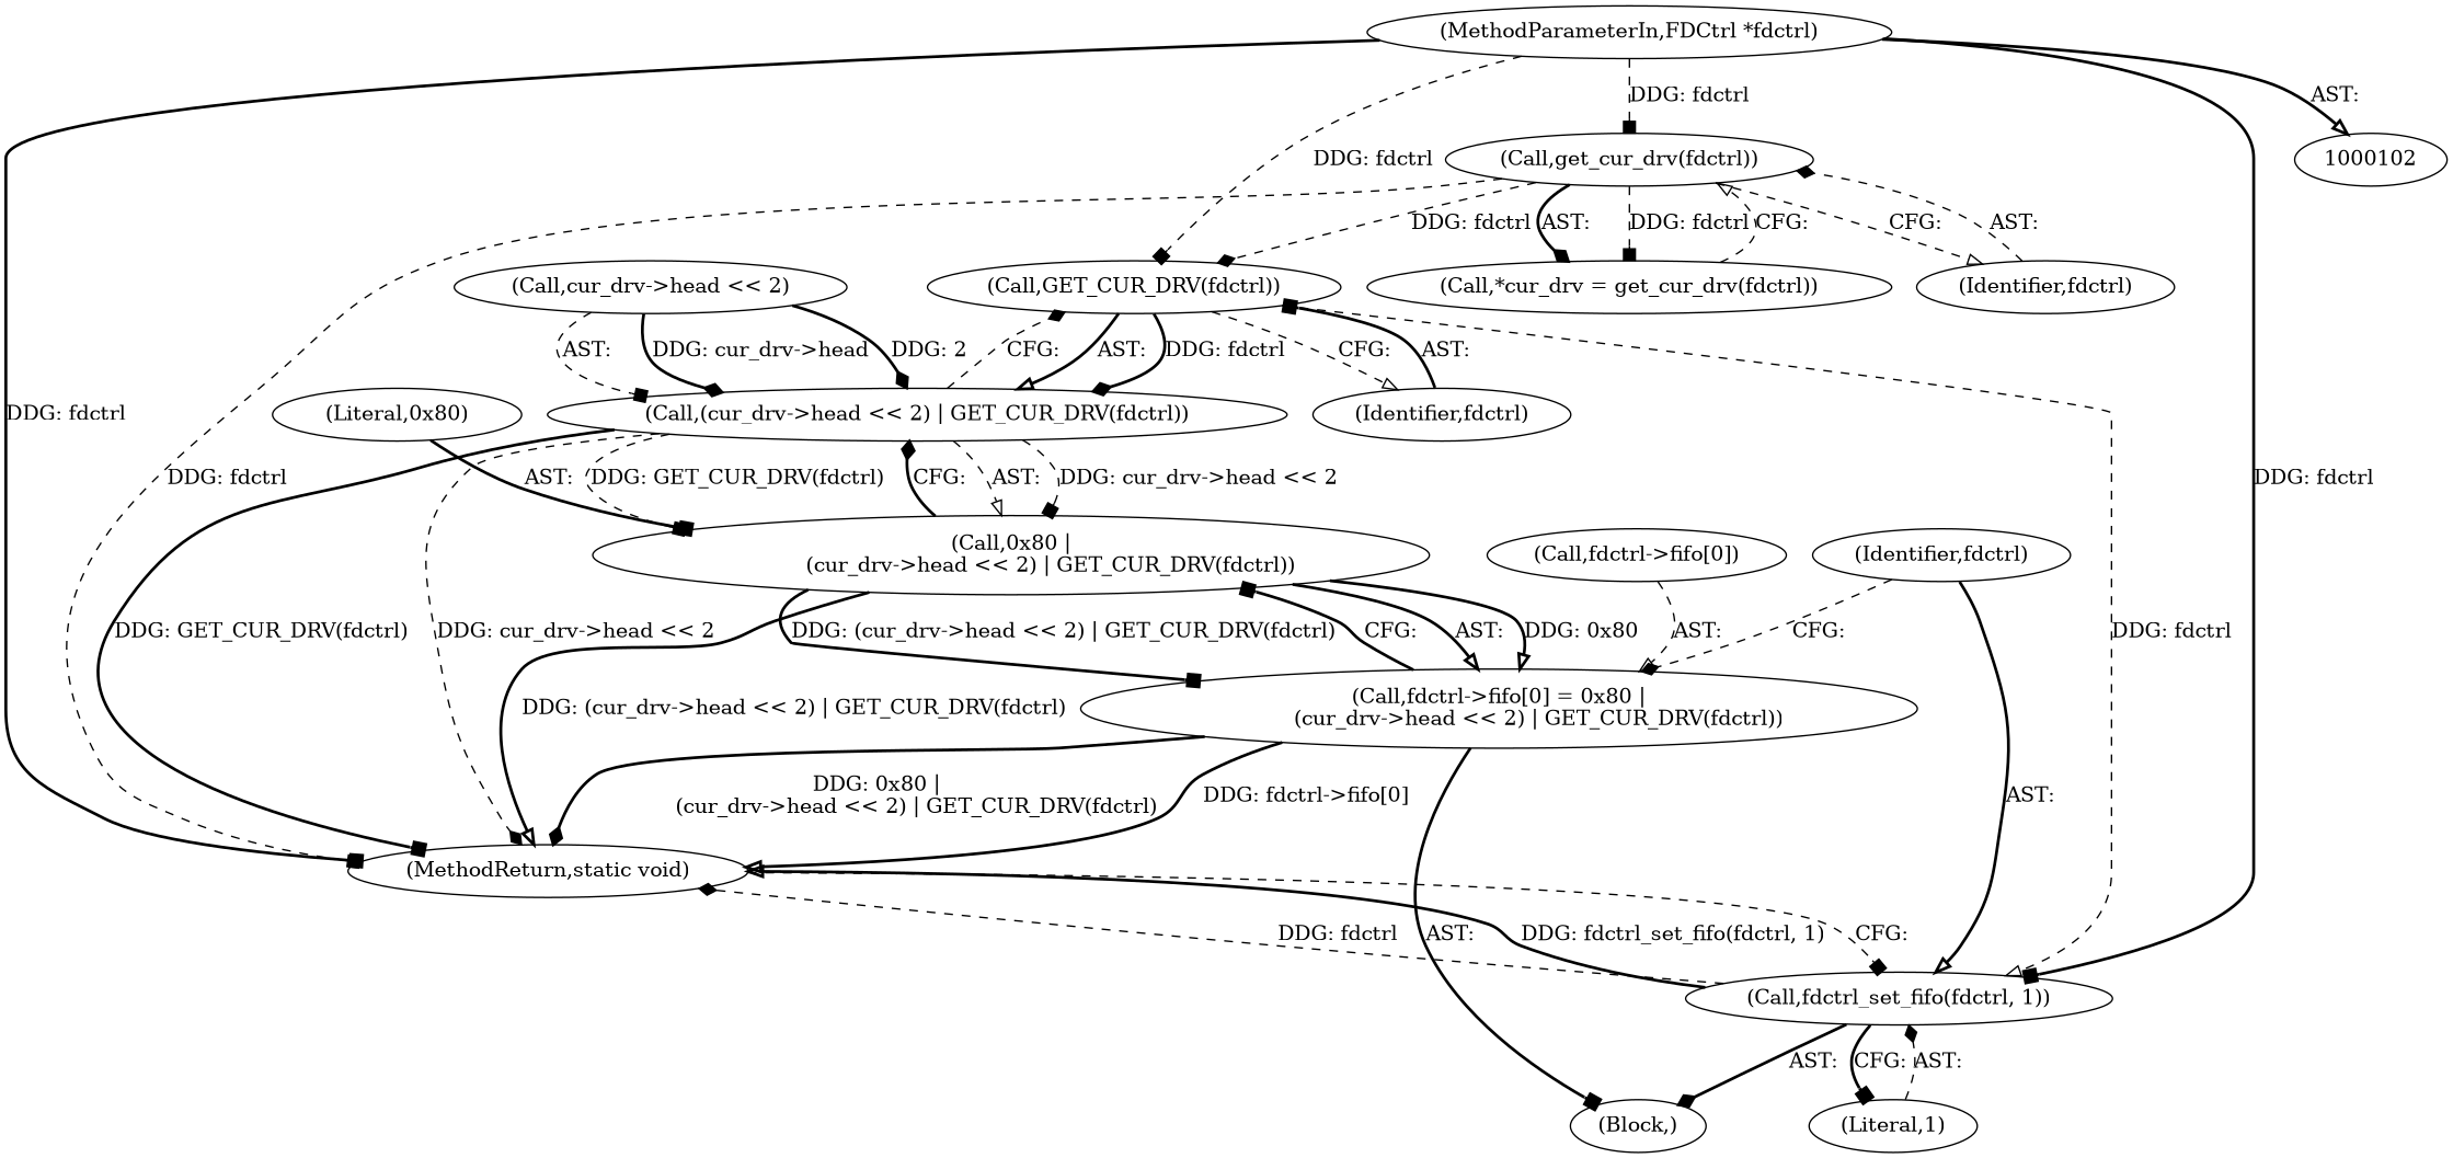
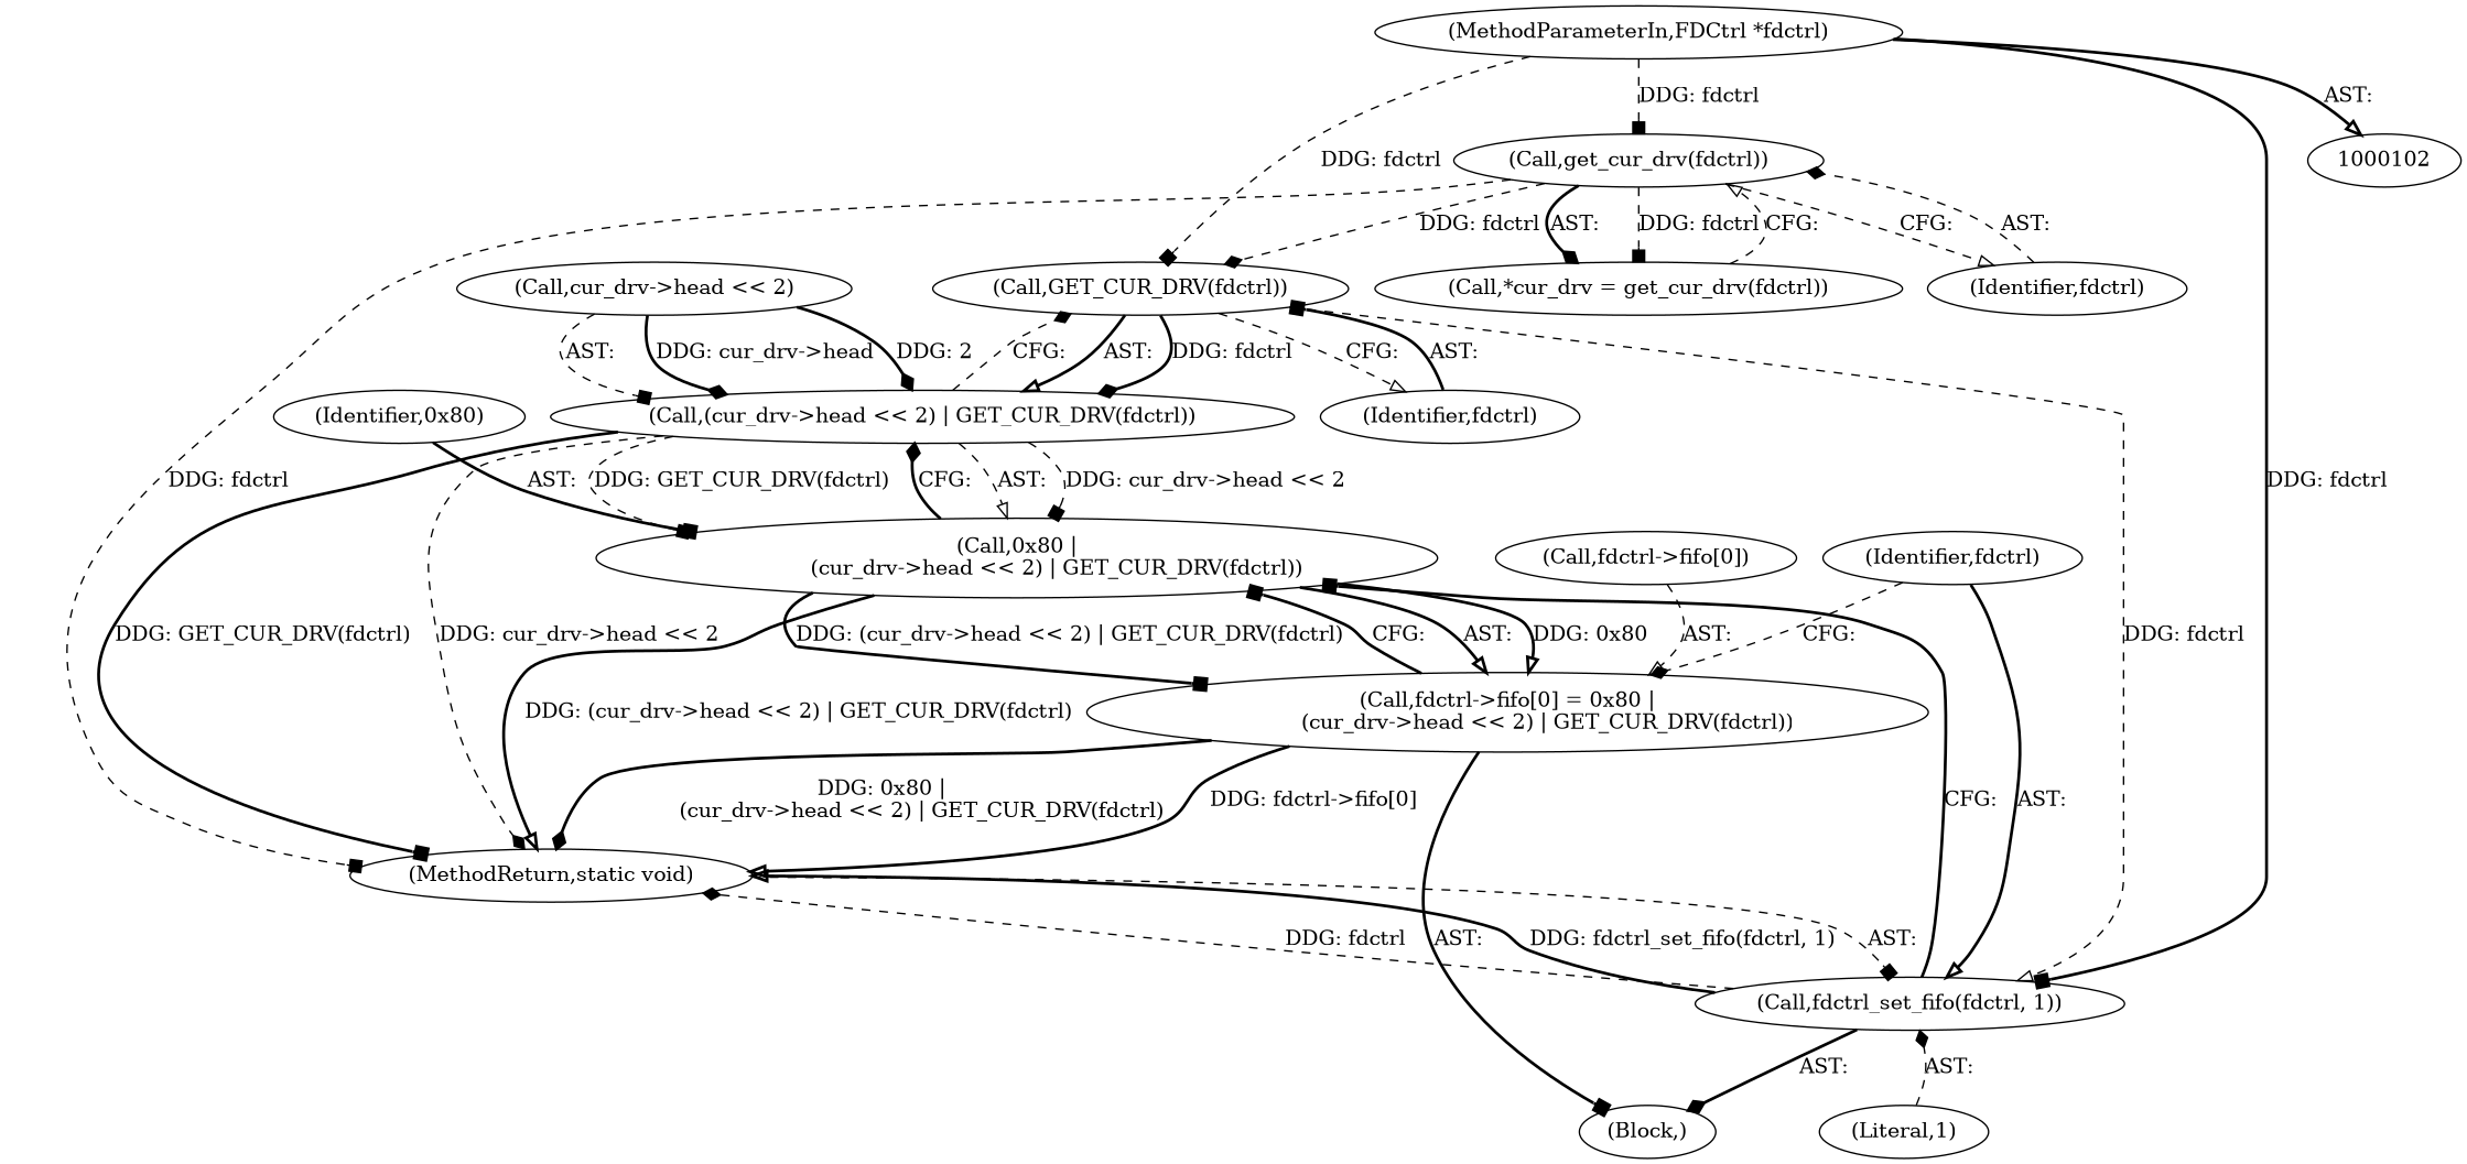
  digraph {
    edge [arrowhead=box style=bold]
    n1 [label="(Call,GET_CUR_DRV(fdctrl))"]
    n2 [label="(Call,(cur_drv->head << 2) | GET_CUR_DRV(fdctrl))"]
    n3 [label="(Call,fdctrl_set_fifo(fdctrl, 1))"]
    n4 [label="(Identifier,fdctrl)"]
    n5 [label="(MethodReturn,static void)"]
    n6 [label="(Call,0x80 |\n            (cur_drv->head << 2) | GET_CUR_DRV(fdctrl))"]
    n7 [label="(Block,)"]
    n8 [label="(Literal,1)"]
    n9 [label="(Call,get_cur_drv(fdctrl))"]
    n10 [label="(Identifier,fdctrl)"]
    n11 [label="(Call,*cur_drv = get_cur_drv(fdctrl))"]
    n12 [label="(MethodParameterIn,FDCtrl *fdctrl)"]
    1000102
    n14 [label="(Call,fdctrl->fifo[0] = 0x80 |\n            (cur_drv->head << 2) | GET_CUR_DRV(fdctrl))"]
    n15 [label="(Identifier,fdctrl)"]
    n16 [label="(Call,fdctrl->fifo[0])"]
    n17 [label="(Call,cur_drv->head << 2)"]
-   n18 [label="(Literal,0x80)"]
+   n18 [label="(Identifier,0x80)"]
    n1 -> n2 [arrowhead=onormal label="AST: "]
    n1 -> n2 [arrowhead=diamond label="DDG: fdctrl"]
    n1 -> n3 [arrowhead=onormal label="DDG: fdctrl" style=dashed]
    n1 -> n4 [arrowhead=onormal label="CFG: " style=dashed]
    n2 -> n1 [arrowhead=diamond label="CFG: " style=dashed]
    n2 -> n5 [label="DDG: GET_CUR_DRV(fdctrl)"]
    n2 -> n5 [arrowhead=diamond label="DDG: cur_drv->head << 2" style=dashed]
    n2 -> n6 [arrowhead=onormal label="AST: " style=dashed]
    n2 -> n6 [label="DDG: cur_drv->head << 2" style=dashed]
    n2 -> n6 [label="DDG: GET_CUR_DRV(fdctrl)" style=dashed]
    n3 -> n5 [arrowhead=diamond label="DDG: fdctrl" style=dashed]
    n3 -> n5 [arrowhead=onormal label="DDG: fdctrl_set_fifo(fdctrl, 1)"]
    n3 -> n7 [arrowhead=diamond label="AST: "]
-   n3 -> n8 [label="CFG: "]
+   n3 -> n6 [label="CFG: "]
    n4 -> n1 [label="AST: "]
-   n5 -> n3 [label="CFG: " style=dashed]
+   n5 -> n3 [label="AST: " style=dashed]
    n6 -> n2 [arrowhead=diamond label="CFG: "]
    n6 -> n5 [arrowhead=onormal label="DDG: (cur_drv->head << 2) | GET_CUR_DRV(fdctrl)"]
    n6 -> n14 [arrowhead=onormal label="AST: "]
    n6 -> n14 [arrowhead=onormal label="DDG: 0x80"]
    n6 -> n14 [label="DDG: (cur_drv->head << 2) | GET_CUR_DRV(fdctrl)"]
    n8 -> n3 [arrowhead=diamond label="AST: " style=dashed]
    n9 -> n1 [arrowhead=diamond label="DDG: fdctrl" style=dashed]
    n9 -> n5 [label="DDG: fdctrl" style=dashed]
    n9 -> n10 [arrowhead=onormal label="CFG: " style=dashed]
    n9 -> n11 [arrowhead=diamond label="AST: "]
    n9 -> n11 [label="DDG: fdctrl" style=dashed]
    n10 -> n9 [arrowhead=diamond label="AST: " style=dashed]
    n11 -> n9 [arrowhead=onormal label="CFG: " style=dashed]
    n12 -> n1 [label="DDG: fdctrl" style=dashed]
    n12 -> n3 [label="DDG: fdctrl"]
-   n12 -> n5 [label="DDG: fdctrl"]
    n12 -> n9 [label="DDG: fdctrl" style=dashed]
    n12 -> 1000102 [arrowhead=onormal label="AST: "]
    n14 -> n5 [arrowhead=diamond label="DDG: 0x80 |\n            (cur_drv->head << 2) | GET_CUR_DRV(fdctrl)"]
    n14 -> n5 [arrowhead=onormal label="DDG: fdctrl->fifo[0]"]
    n14 -> n6 [label="CFG: "]
    n14 -> n7 [label="AST: "]
    n15 -> n3 [arrowhead=onormal label="AST: "]
    n15 -> n14 [arrowhead=diamond label="CFG: " style=dashed]
    n16 -> n14 [arrowhead=onormal label="AST: " style=dashed]
    n17 -> n2 [label="AST: " style=dashed]
    n17 -> n2 [arrowhead=diamond label="DDG: cur_drv->head"]
    n17 -> n2 [arrowhead=diamond label="DDG: 2"]
    n18 -> n6 [label="AST: "]
  }
